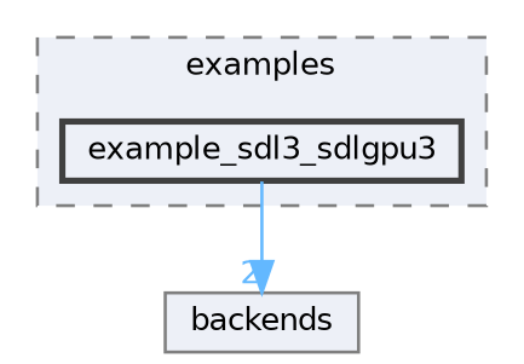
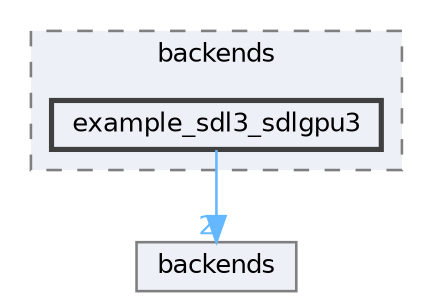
  digraph {
    compound=true
    node [fillcolor="#edf0f7" fontname=Helvetica fontsize=10 shape=box]
    n1 [color=grey25 height=0.2 label=example_sdl3_sdlgpu3 style="filled,bold" width=0.4]
    n2 [color=grey50 height=0.2 label=backends style=filled width=0.4]
    subgraph cluster_1 {
      bgcolor="#edf0f7"
      fontname=Helvetica
      fontsize=10
-     label=examples
+     label=backends
      pencolor=grey50
      style="filled,dashed"
      n1
    }
    n1 -> n2 [color=steelblue1 fontcolor=steelblue1 fontname=Helvetica fontsize=10 headlabel=2 labeldistance=1.5 labelfontname=Helvetica labelfontsize=10]
  }
